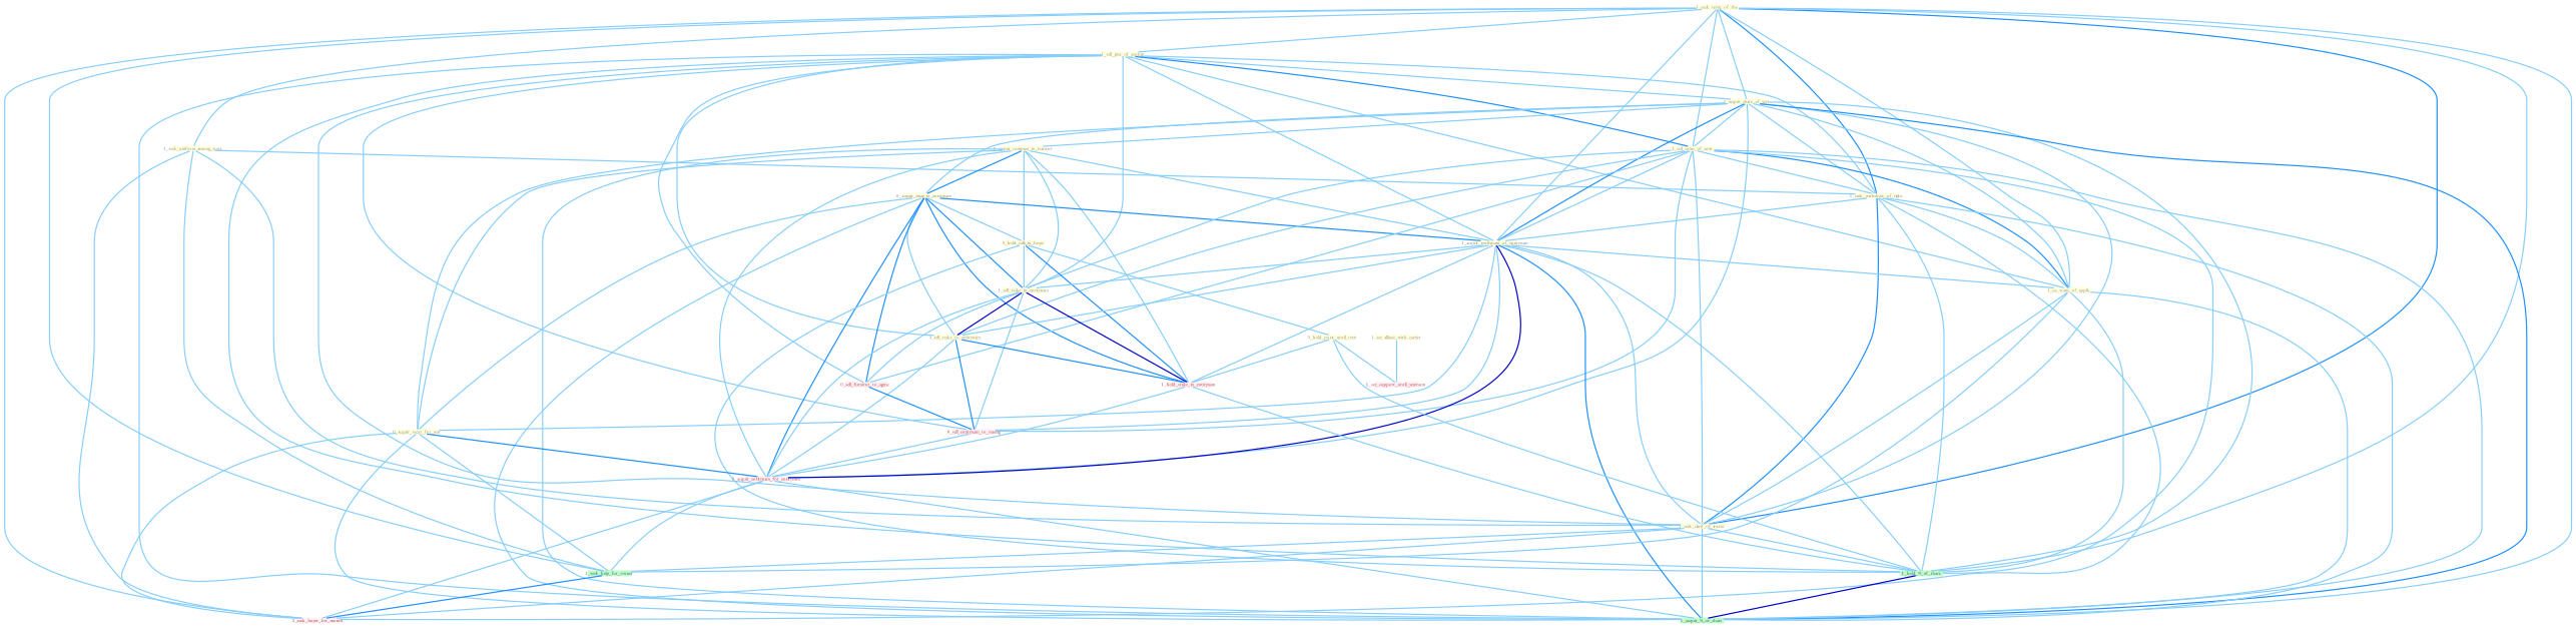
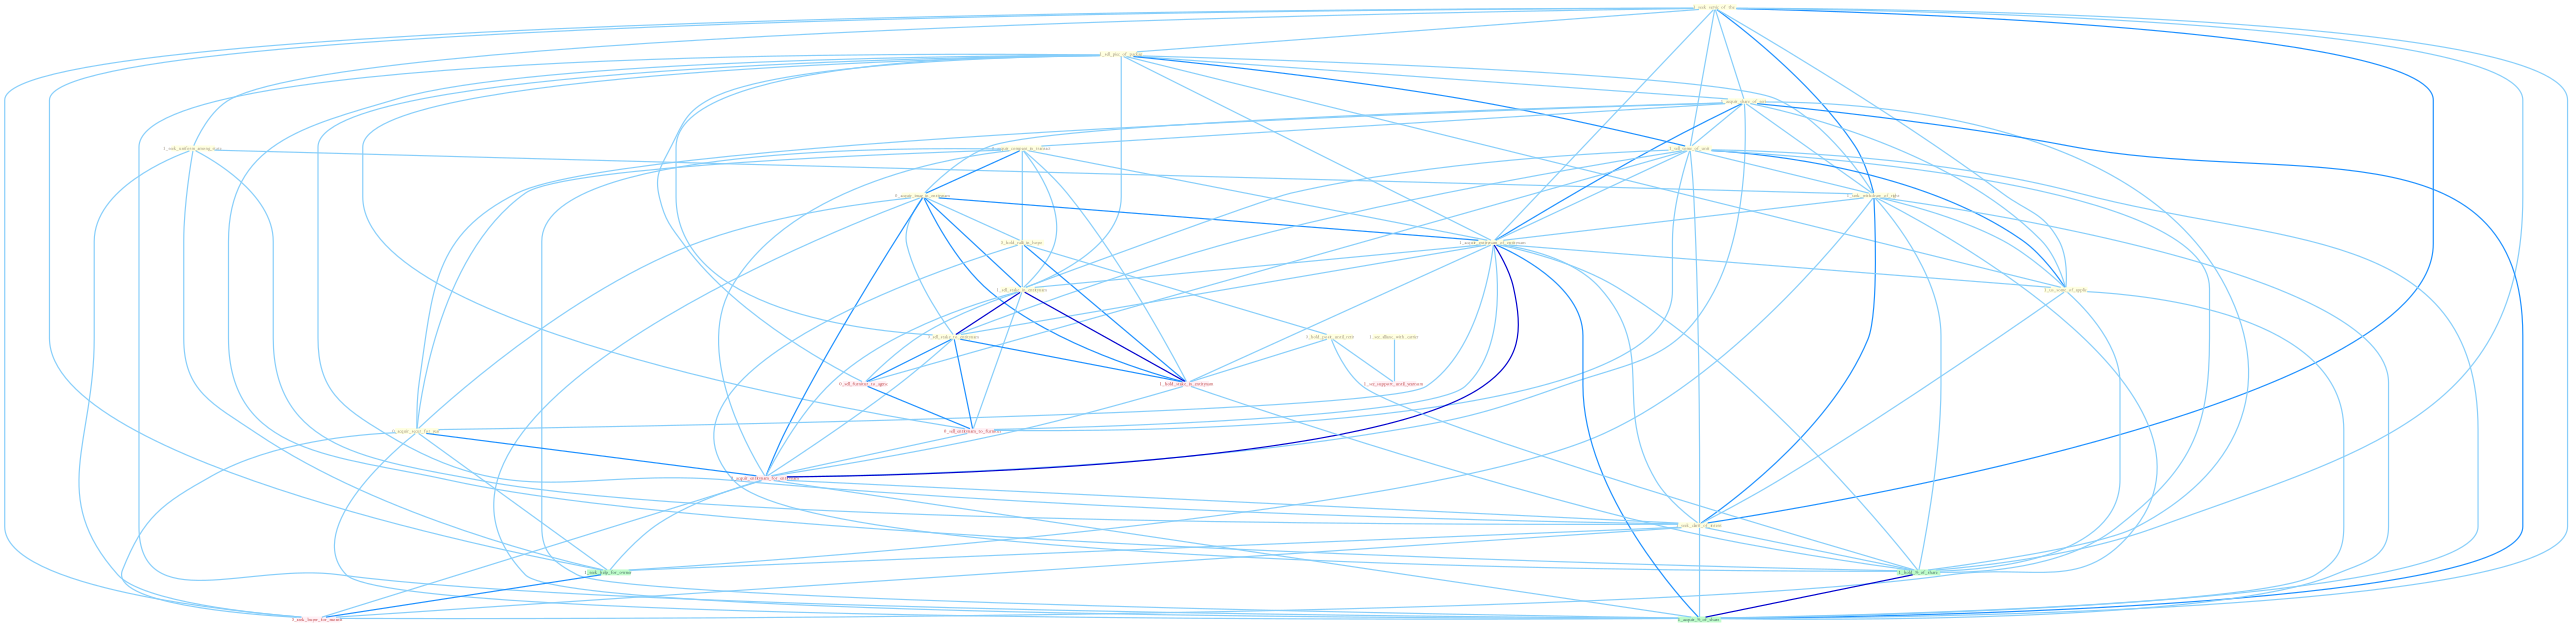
  graph {
    fontname="EB Garamond"
    node [color="#ffffe0" fixedsize=true fontcolor="#8b7d6b" fontname="EB Garamond" fontsize=4 shape=polygon style=filled]
    edge [color="#87cefa" fontname="EB Garamond" w=1]
    "1_seek_servic_of_the " [height=.06 width=.5]
    "1_sell_piec_of_packag " [height=.06 width=.5]
    "1_seek_uniform_among_state " [height=.06 width=.5]
    "1_acquir_share_of_seri " [height=.06 width=.5]
    "0_acquir_compani_in_transact " [height=.06 width=.5]
    "0_acquir_imag_in_entitynam " [height=.06 width=.5]
    "1_sell_some_of_unit " [height=.06 width=.5]
    "1_seek_withdraw_of_right " [height=.06 width=.5]
    "0_hold_ralli_in_hope " [height=.06 width=.5]
    "1_acquir_entitynam_of_entitynam " [height=.06 width=.5]
    "1_sell_stake_in_entitynam " [height=.06 width=.5]
    "0_sell_stake_to_entitynam " [height=.06 width=.5]
    "0_acquir_secur_for_year " [height=.06 width=.5]
    "1_see_allianc_with_carrier " [height=.06 width=.5]
    "1_us_some_of_applic " [height=.06 width=.5]
    "0_hold_posit_until_retir " [height=.06 width=.5]
    "1_seek_clarif_of_intent " [height=.06 width=.5]
    "1_hold_stake_in_entitynam " [color="#fff0f5" fontcolor="#b22222" height=.06 width=.5]
    "0_seek_buyer_for_month " [color="#fff0f5" fontcolor="#b22222" height=.06 width=.5]
    "1_see_support_until_yearnum " [color="#fff0f5" fontcolor="#b22222" height=.06 width=.5]
    "0_sell_furnitur_to_agenc " [color="#fff0f5" fontcolor="#b22222" height=.06 width=.5]
-   "0_sell_entitynam_to_manag " [color="#fff0f5" fontcolor="#b22222" height=.06 width=.5]
+   "0_sell_entitynam_to_manag " [color="#fff0f5" fontcolor="#b22222" height=.06 width=.5 label="0_sell_entitynam_to_furnitur"]
    "0_acquir_entitynam_for_entitynam " [color="#fff0f5" fontcolor="#b22222" height=.06 width=.5]
    "1_hold_%_of_share " [color="#BDFCC9" fontcolor="#2f4f4f" height=.06 width=.5]
    "1_seek_help_for_owner " [color="#BDFCC9" fontcolor="#2f4f4f" height=.06 width=.5]
    "1_acquir_%_of_share " [color="#BDFCC9" fontcolor="#2f4f4f" height=.06 width=.5]
    subgraph sub_1 {
      "1_seek_servic_of_the "
      "1_sell_piec_of_packag "
      "1_seek_uniform_among_state "
      "1_acquir_share_of_seri "
      "0_acquir_compani_in_transact "
      "0_acquir_imag_in_entitynam "
      "1_sell_some_of_unit "
      "1_seek_withdraw_of_right "
      "0_hold_ralli_in_hope "
      "1_acquir_entitynam_of_entitynam "
      "1_sell_stake_in_entitynam "
      "0_sell_stake_to_entitynam "
      "0_acquir_secur_for_year "
      "1_see_allianc_with_carrier "
      "1_us_some_of_applic "
      "0_hold_posit_until_retir "
      "1_seek_clarif_of_intent "
    }
    subgraph sub_2 {
      "1_hold_stake_in_entitynam "
      "0_seek_buyer_for_month "
      "1_see_support_until_yearnum "
      "0_sell_furnitur_to_agenc "
      "0_sell_entitynam_to_manag "
      "0_acquir_entitynam_for_entitynam "
    }
    "1_seek_servic_of_the " -- "1_sell_piec_of_packag "
    "1_seek_servic_of_the " -- "1_seek_uniform_among_state "
    "1_seek_servic_of_the " -- "1_acquir_share_of_seri "
    "1_seek_servic_of_the " -- "1_sell_some_of_unit "
    "1_seek_servic_of_the " -- "1_seek_withdraw_of_right " [color="#1e90ff" w=2]
    "1_seek_servic_of_the " -- "1_acquir_entitynam_of_entitynam "
    "1_seek_servic_of_the " -- "1_us_some_of_applic "
    "1_seek_servic_of_the " -- "1_seek_clarif_of_intent " [color="#1e90ff" w=2]
    "1_seek_servic_of_the " -- "0_seek_buyer_for_month "
    "1_seek_servic_of_the " -- "1_hold_%_of_share "
    "1_seek_servic_of_the " -- "1_seek_help_for_owner "
    "1_seek_servic_of_the " -- "1_acquir_%_of_share "
    "1_sell_piec_of_packag " -- "1_acquir_share_of_seri "
    "1_sell_piec_of_packag " -- "1_sell_some_of_unit " [color="#1e90ff" w=2]
    "1_sell_piec_of_packag " -- "1_seek_withdraw_of_right "
    "1_sell_piec_of_packag " -- "1_acquir_entitynam_of_entitynam "
    "1_sell_piec_of_packag " -- "1_sell_stake_in_entitynam "
    "1_sell_piec_of_packag " -- "0_sell_stake_to_entitynam "
    "1_sell_piec_of_packag " -- "1_us_some_of_applic "
    "1_sell_piec_of_packag " -- "1_seek_clarif_of_intent "
    "1_sell_piec_of_packag " -- "0_sell_furnitur_to_agenc "
    "1_sell_piec_of_packag " -- "0_sell_entitynam_to_manag "
    "1_sell_piec_of_packag " -- "1_hold_%_of_share "
    "1_sell_piec_of_packag " -- "1_acquir_%_of_share "
    "1_seek_uniform_among_state " -- "1_seek_withdraw_of_right "
    "1_seek_uniform_among_state " -- "1_seek_clarif_of_intent "
    "1_seek_uniform_among_state " -- "0_seek_buyer_for_month "
    "1_seek_uniform_among_state " -- "1_seek_help_for_owner "
    "1_acquir_share_of_seri " -- "0_acquir_compani_in_transact "
    "1_acquir_share_of_seri " -- "0_acquir_imag_in_entitynam "
    "1_acquir_share_of_seri " -- "1_sell_some_of_unit "
    "1_acquir_share_of_seri " -- "1_seek_withdraw_of_right "
    "1_acquir_share_of_seri " -- "1_acquir_entitynam_of_entitynam " [color="#1e90ff" w=2]
    "1_acquir_share_of_seri " -- "0_acquir_secur_for_year "
    "1_acquir_share_of_seri " -- "1_us_some_of_applic "
-   "1_acquir_share_of_seri " -- "1_seek_clarif_of_intent "
+   "0_acquir_entitynam_for_entitynam " -- "1_seek_clarif_of_intent "
    "1_acquir_share_of_seri " -- "0_acquir_entitynam_for_entitynam "
    "1_acquir_share_of_seri " -- "1_hold_%_of_share "
    "1_acquir_share_of_seri " -- "1_acquir_%_of_share " [color="#1e90ff" w=2]
    "0_acquir_compani_in_transact " -- "0_acquir_imag_in_entitynam " [color="#1e90ff" w=2]
    "0_acquir_compani_in_transact " -- "0_hold_ralli_in_hope "
    "0_acquir_compani_in_transact " -- "1_acquir_entitynam_of_entitynam "
    "0_acquir_compani_in_transact " -- "1_sell_stake_in_entitynam "
    "0_acquir_compani_in_transact " -- "0_acquir_secur_for_year "
    "0_acquir_compani_in_transact " -- "1_hold_stake_in_entitynam "
    "0_acquir_compani_in_transact " -- "0_acquir_entitynam_for_entitynam "
    "0_acquir_compani_in_transact " -- "1_acquir_%_of_share "
    "0_acquir_imag_in_entitynam " -- "0_hold_ralli_in_hope "
    "0_acquir_imag_in_entitynam " -- "1_acquir_entitynam_of_entitynam " [color="#1e90ff" w=2]
    "0_acquir_imag_in_entitynam " -- "1_sell_stake_in_entitynam " [color="#1e90ff" w=2]
    "0_acquir_imag_in_entitynam " -- "0_sell_stake_to_entitynam "
    "0_acquir_imag_in_entitynam " -- "0_acquir_secur_for_year "
    "0_acquir_imag_in_entitynam " -- "1_hold_stake_in_entitynam " [color="#1e90ff" w=2]
    "0_acquir_imag_in_entitynam " -- "0_acquir_entitynam_for_entitynam " [color="#1e90ff" w=2]
    "0_acquir_imag_in_entitynam " -- "1_acquir_%_of_share "
    "1_sell_some_of_unit " -- "1_seek_withdraw_of_right "
    "1_sell_some_of_unit " -- "1_acquir_entitynam_of_entitynam "
    "1_sell_some_of_unit " -- "1_sell_stake_in_entitynam "
    "1_sell_some_of_unit " -- "0_sell_stake_to_entitynam "
    "1_sell_some_of_unit " -- "1_us_some_of_applic " [color="#1e90ff" w=2]
    "1_sell_some_of_unit " -- "1_seek_clarif_of_intent "
    "1_sell_some_of_unit " -- "0_sell_furnitur_to_agenc "
    "1_sell_some_of_unit " -- "0_sell_entitynam_to_manag "
    "1_sell_some_of_unit " -- "1_hold_%_of_share "
    "1_sell_some_of_unit " -- "1_acquir_%_of_share "
    "1_seek_withdraw_of_right " -- "1_acquir_entitynam_of_entitynam "
    "1_seek_withdraw_of_right " -- "1_us_some_of_applic "
    "1_seek_withdraw_of_right " -- "1_seek_clarif_of_intent " [color="#1e90ff" w=2]
    "1_seek_withdraw_of_right " -- "0_seek_buyer_for_month "
    "1_seek_withdraw_of_right " -- "1_hold_%_of_share "
-   "1_us_some_of_applic " -- "1_seek_help_for_owner "
+   "1_seek_withdraw_of_right " -- "1_seek_help_for_owner "
    "1_seek_withdraw_of_right " -- "1_acquir_%_of_share "
    "0_hold_ralli_in_hope " -- "1_sell_stake_in_entitynam "
    "0_hold_ralli_in_hope " -- "0_hold_posit_until_retir "
    "0_hold_ralli_in_hope " -- "1_hold_stake_in_entitynam " [color="#1e90ff" w=2]
    "0_hold_ralli_in_hope " -- "1_hold_%_of_share "
    "1_acquir_entitynam_of_entitynam " -- "1_sell_stake_in_entitynam "
    "1_acquir_entitynam_of_entitynam " -- "0_sell_stake_to_entitynam "
    "1_acquir_entitynam_of_entitynam " -- "0_acquir_secur_for_year "
    "1_acquir_entitynam_of_entitynam " -- "1_us_some_of_applic "
    "1_acquir_entitynam_of_entitynam " -- "1_seek_clarif_of_intent "
    "1_acquir_entitynam_of_entitynam " -- "1_hold_stake_in_entitynam "
    "1_acquir_entitynam_of_entitynam " -- "0_sell_entitynam_to_manag "
    "1_acquir_entitynam_of_entitynam " -- "0_acquir_entitynam_for_entitynam " [color="#0000cd" w=3]
    "1_acquir_entitynam_of_entitynam " -- "1_hold_%_of_share "
    "1_acquir_entitynam_of_entitynam " -- "1_acquir_%_of_share " [color="#1e90ff" w=2]
    "1_sell_stake_in_entitynam " -- "0_sell_stake_to_entitynam " [color="#0000cd" w=3]
    "1_sell_stake_in_entitynam " -- "1_hold_stake_in_entitynam " [color="#0000cd" w=3]
    "1_sell_stake_in_entitynam " -- "0_sell_furnitur_to_agenc "
    "1_sell_stake_in_entitynam " -- "0_sell_entitynam_to_manag "
    "1_sell_stake_in_entitynam " -- "0_acquir_entitynam_for_entitynam "
    "0_sell_stake_to_entitynam " -- "1_hold_stake_in_entitynam " [color="#1e90ff" w=2]
-   "0_acquir_imag_in_entitynam " -- "0_sell_furnitur_to_agenc " [color="#1e90ff" w=2]
+   "0_sell_stake_to_entitynam " -- "0_sell_furnitur_to_agenc " [color="#1e90ff" w=2]
    "0_sell_stake_to_entitynam " -- "0_sell_entitynam_to_manag " [color="#1e90ff" w=2]
    "0_sell_stake_to_entitynam " -- "0_acquir_entitynam_for_entitynam "
    "0_acquir_secur_for_year " -- "0_seek_buyer_for_month "
    "0_acquir_secur_for_year " -- "0_acquir_entitynam_for_entitynam " [color="#1e90ff" w=2]
    "0_acquir_secur_for_year " -- "1_seek_help_for_owner "
    "0_acquir_secur_for_year " -- "1_acquir_%_of_share "
    "1_see_allianc_with_carrier " -- "1_see_support_until_yearnum "
    "1_us_some_of_applic " -- "1_seek_clarif_of_intent "
    "1_us_some_of_applic " -- "1_hold_%_of_share "
    "1_us_some_of_applic " -- "1_acquir_%_of_share "
    "0_hold_posit_until_retir " -- "1_hold_stake_in_entitynam "
    "0_hold_posit_until_retir " -- "1_see_support_until_yearnum "
    "0_hold_posit_until_retir " -- "1_hold_%_of_share "
    "1_seek_clarif_of_intent " -- "0_seek_buyer_for_month "
    "1_seek_clarif_of_intent " -- "1_hold_%_of_share "
    "1_seek_clarif_of_intent " -- "1_seek_help_for_owner "
    "1_seek_clarif_of_intent " -- "1_acquir_%_of_share "
    "1_hold_stake_in_entitynam " -- "0_acquir_entitynam_for_entitynam "
    "0_seek_buyer_for_month " -- "0_acquir_entitynam_for_entitynam "
    "0_sell_furnitur_to_agenc " -- "0_sell_entitynam_to_manag " [color="#1e90ff" w=2]
    "0_sell_entitynam_to_manag " -- "0_acquir_entitynam_for_entitynam "
    "1_hold_%_of_share " -- "1_hold_stake_in_entitynam "
    "1_hold_%_of_share " -- "1_acquir_%_of_share " [color="#0000cd" w=3]
    "1_seek_help_for_owner " -- "0_seek_buyer_for_month " [color="#1e90ff" w=2]
    "1_seek_help_for_owner " -- "0_acquir_entitynam_for_entitynam "
    "1_acquir_%_of_share " -- "0_acquir_entitynam_for_entitynam "
  }
